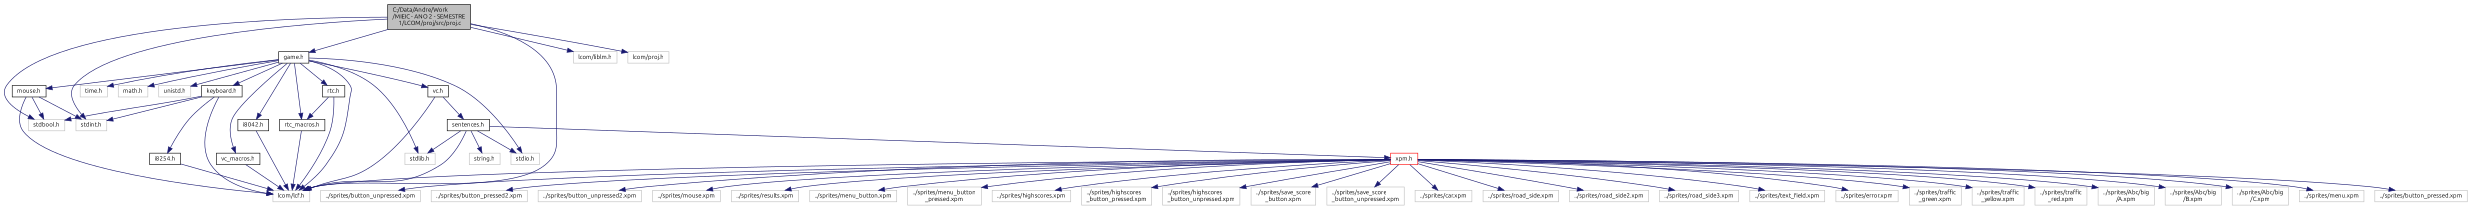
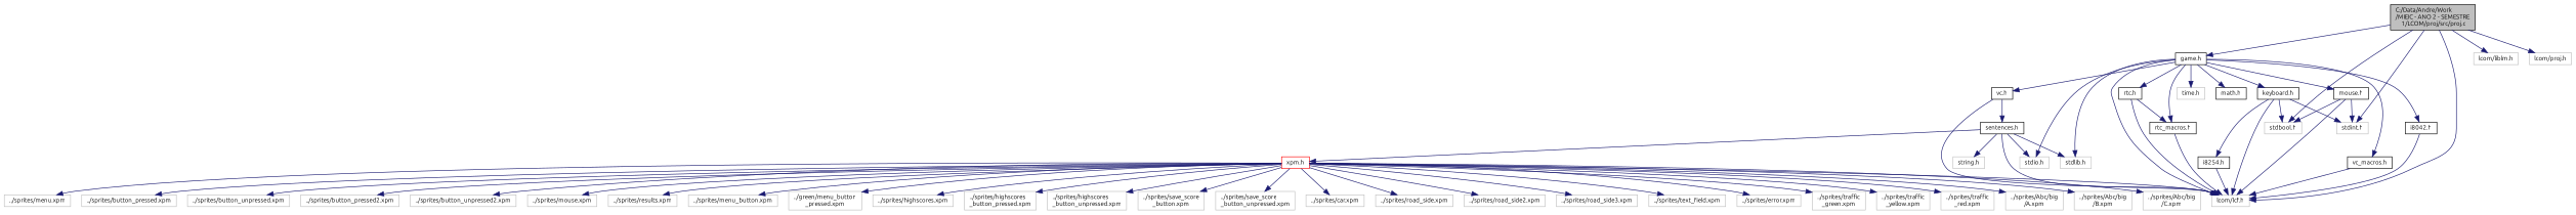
  digraph {
    fontname=Ubuntu
    node [color=grey75 fillcolor=white fontname=Ubuntu fontsize=10 shape=record style=filled]
    edge [color=midnightblue fontname=Ubuntu fontsize=10 labelfontname=Helvetica labelfontsize=10 style=solid]
    n1 [color=black fillcolor=grey75 fontcolor=black height=0.2 label="C:/Data/Andre/Work\l/MIEIC - ANO 2 - SEMESTRE\l 1/LCOM/proj/src/proj.c" width=0.4]
    n2 [height=0.2 label="lcom/lcf.h" width=0.4]
    n3 [height=0.2 label="lcom/liblm.h" width=0.4]
    n4 [height=0.2 label="lcom/proj.h" width=0.4]
    n5 [height=0.2 label="stdbool.h" width=0.4]
    n6 [height=0.2 label="stdint.h" width=0.4]
    n7 [color=black height=0.2 label="game.h" width=0.4]
    n8 [height=0.2 label="time.h" width=0.4]
-   n9 [height=0.2 label="math.h" width=0.4]
-   n10 [height=0.2 label="unistd.h" width=0.4]
+   n9 [color=black height=0.2 label="math.h" width=0.4]
    n11 [height=0.2 label="stdio.h" width=0.4]
    n12 [height=0.2 label="stdlib.h" width=0.4]
    n13 [color=black height=0.2 label="keyboard.h" width=0.4]
    n14 [color=black height=0.2 label="rtc.h" width=0.4]
    n15 [color=black height=0.2 label="rtc_macros.h" width=0.4]
    n16 [color=black height=0.2 label="mouse.h" width=0.4]
    n17 [color=black height=0.2 label="vc_macros.h" width=0.4]
    n18 [color=black height=0.2 label="i8042.h" width=0.4]
    n19 [color=black height=0.2 label="vc.h" width=0.4]
    n20 [color=black height=0.2 label="i8254.h" width=0.4]
    n21 [color=black height=0.2 label="sentences.h" width=0.4]
    n22 [color=red height=0.2 label="xpm.h" width=0.4]
    n23 [height=0.2 label="string.h" width=0.4]
    n24 [height=0.2 label="../sprites/menu.xpm" width=0.4]
    n25 [height=0.2 label="../sprites/button_pressed.xpm" width=0.4]
    n26 [height=0.2 label="../sprites/button_unpressed.xpm" width=0.4]
    n27 [height=0.2 label="../sprites/button_pressed2.xpm" width=0.4]
    n28 [height=0.2 label="../sprites/button_unpressed2.xpm" width=0.4]
    n29 [height=0.2 label="../sprites/mouse.xpm" width=0.4]
    n30 [height=0.2 label="../sprites/results.xpm" width=0.4]
    n31 [height=0.2 label="../sprites/menu_button.xpm" width=0.4]
-   n32 [height=0.2 label="../sprites/menu_button\l_pressed.xpm" width=0.4]
+   n32 [height=0.2 label="../green/menu_button\l_pressed.xpm" width=0.4]
    n33 [height=0.2 label="../sprites/highscores.xpm" width=0.4]
    n34 [height=0.2 label="../sprites/highscores\l_button_pressed.xpm" width=0.4]
    n35 [height=0.2 label="../sprites/highscores\l_button_unpressed.xpm" width=0.4]
    n36 [height=0.2 label="../sprites/save_score\l_button.xpm" width=0.4]
    n37 [height=0.2 label="../sprites/save_score\l_button_unpressed.xpm" width=0.4]
    n38 [height=0.2 label="../sprites/car.xpm" width=0.4]
    n39 [height=0.2 label="../sprites/road_side.xpm" width=0.4]
    n40 [height=0.2 label="../sprites/road_side2.xpm" width=0.4]
    n41 [height=0.2 label="../sprites/road_side3.xpm" width=0.4]
    n42 [height=0.2 label="../sprites/text_field.xpm" width=0.4]
    n43 [height=0.2 label="../sprites/error.xpm" width=0.4]
    n44 [height=0.2 label="../sprites/traffic\l_green.xpm" width=0.4]
    n45 [height=0.2 label="../sprites/traffic\l_yellow.xpm" width=0.4]
    n46 [height=0.2 label="../sprites/traffic\l_red.xpm" width=0.4]
    n47 [height=0.2 label="../sprites/Abc/big\l/A.xpm" width=0.4]
    n48 [height=0.2 label="../sprites/Abc/big\l/B.xpm" width=0.4]
    n49 [height=0.2 label="../sprites/Abc/big\l/C.xpm" width=0.4]
    n1 -> n2
    n1 -> n3
    n1 -> n4
    n1 -> n5
    n1 -> n6
    n1 -> n7
    n7 -> n2
    n7 -> n8
    n7 -> n9
-   n7 -> n10
    n7 -> n11
    n7 -> n12
    n7 -> n13
    n7 -> n14
    n7 -> n15
    n7 -> n16
    n7 -> n17
    n7 -> n18
    n7 -> n19
    n13 -> n2
    n13 -> n5
    n13 -> n6
    n13 -> n20
    n14 -> n2
    n14 -> n15
    n15 -> n2
    n16 -> n2
    n16 -> n5
    n16 -> n6
    n17 -> n2
    n18 -> n2
    n19 -> n2
    n19 -> n21
    n20 -> n2
    n21 -> n2
    n21 -> n11
    n21 -> n12
    n21 -> n22
    n21 -> n23
    n22 -> n2
    n22 -> n24
    n22 -> n25
    n22 -> n26
    n22 -> n27
    n22 -> n28
    n22 -> n29
    n22 -> n30
    n22 -> n31
    n22 -> n32
    n22 -> n33
    n22 -> n34
    n22 -> n35
    n22 -> n36
    n22 -> n37
    n22 -> n38
    n22 -> n39
    n22 -> n40
    n22 -> n41
    n22 -> n42
    n22 -> n43
    n22 -> n44
    n22 -> n45
    n22 -> n46
    n22 -> n47
    n22 -> n48
    n22 -> n49
  }
